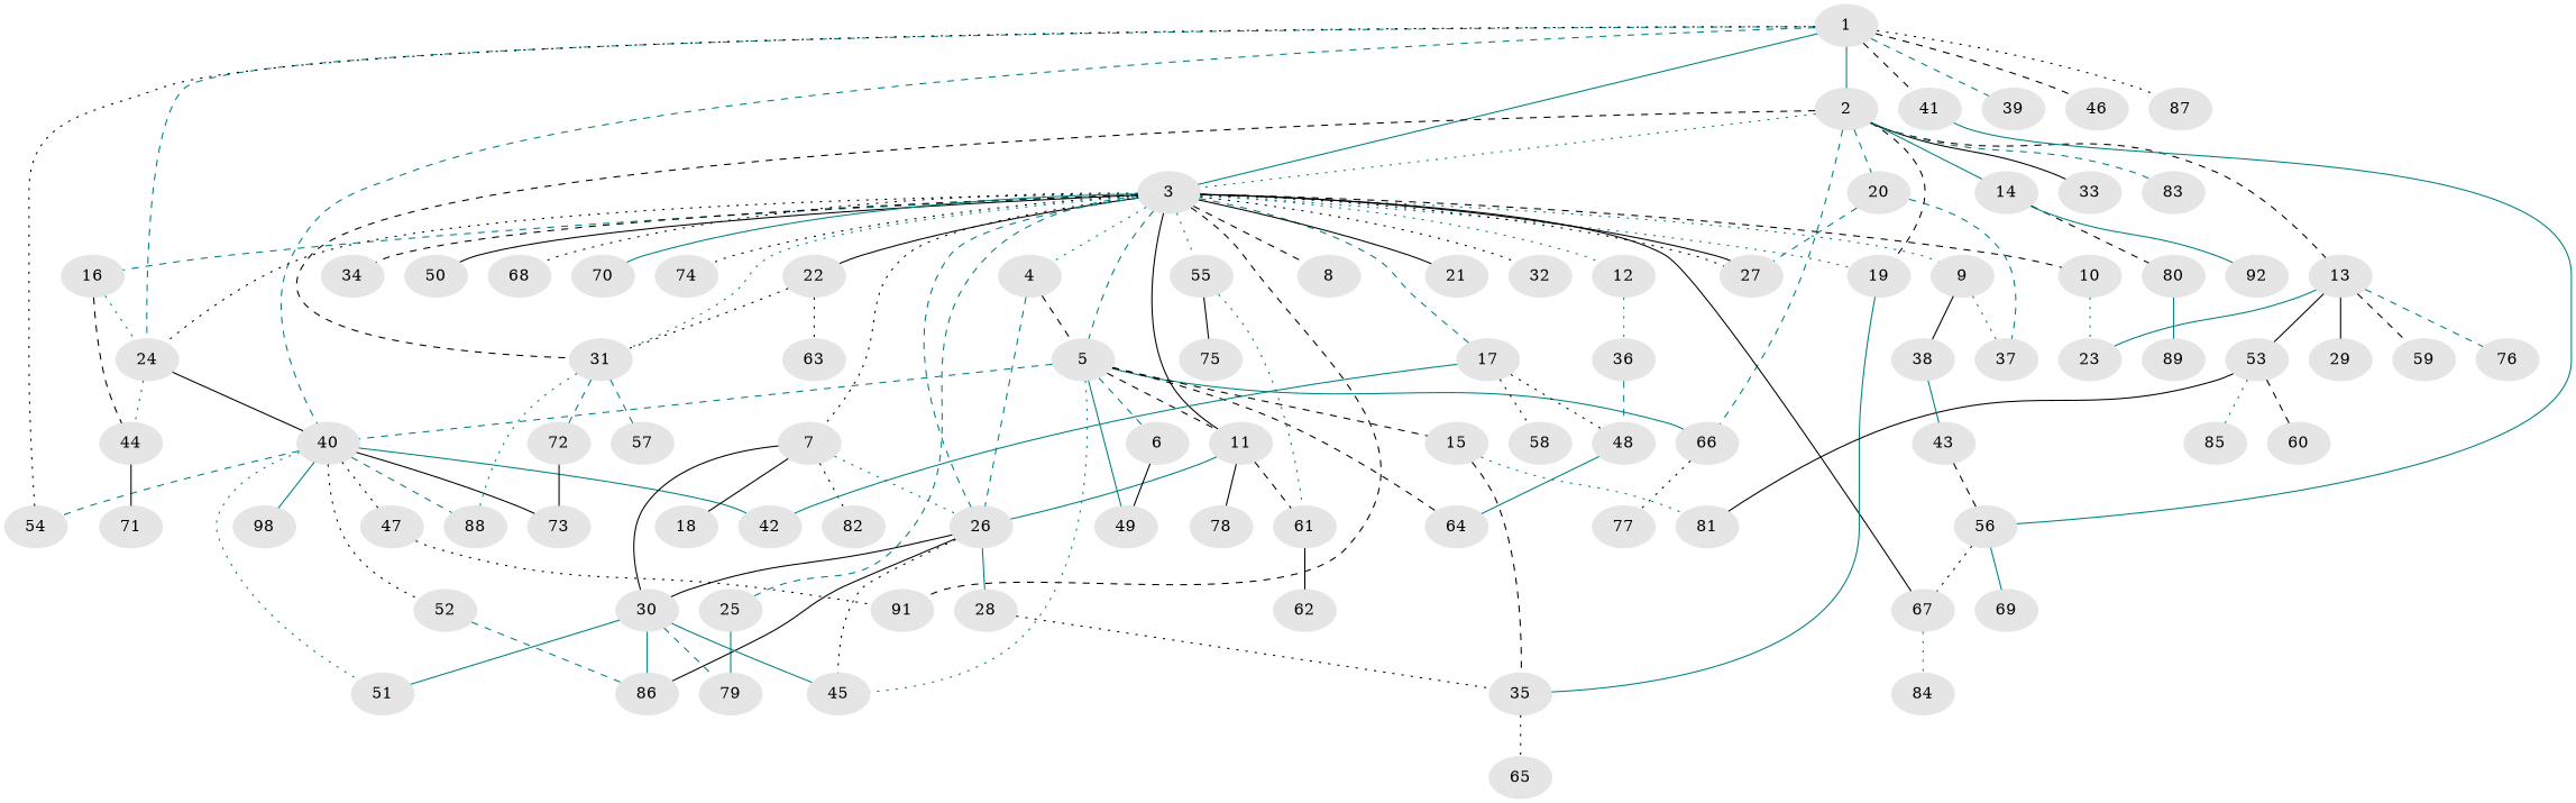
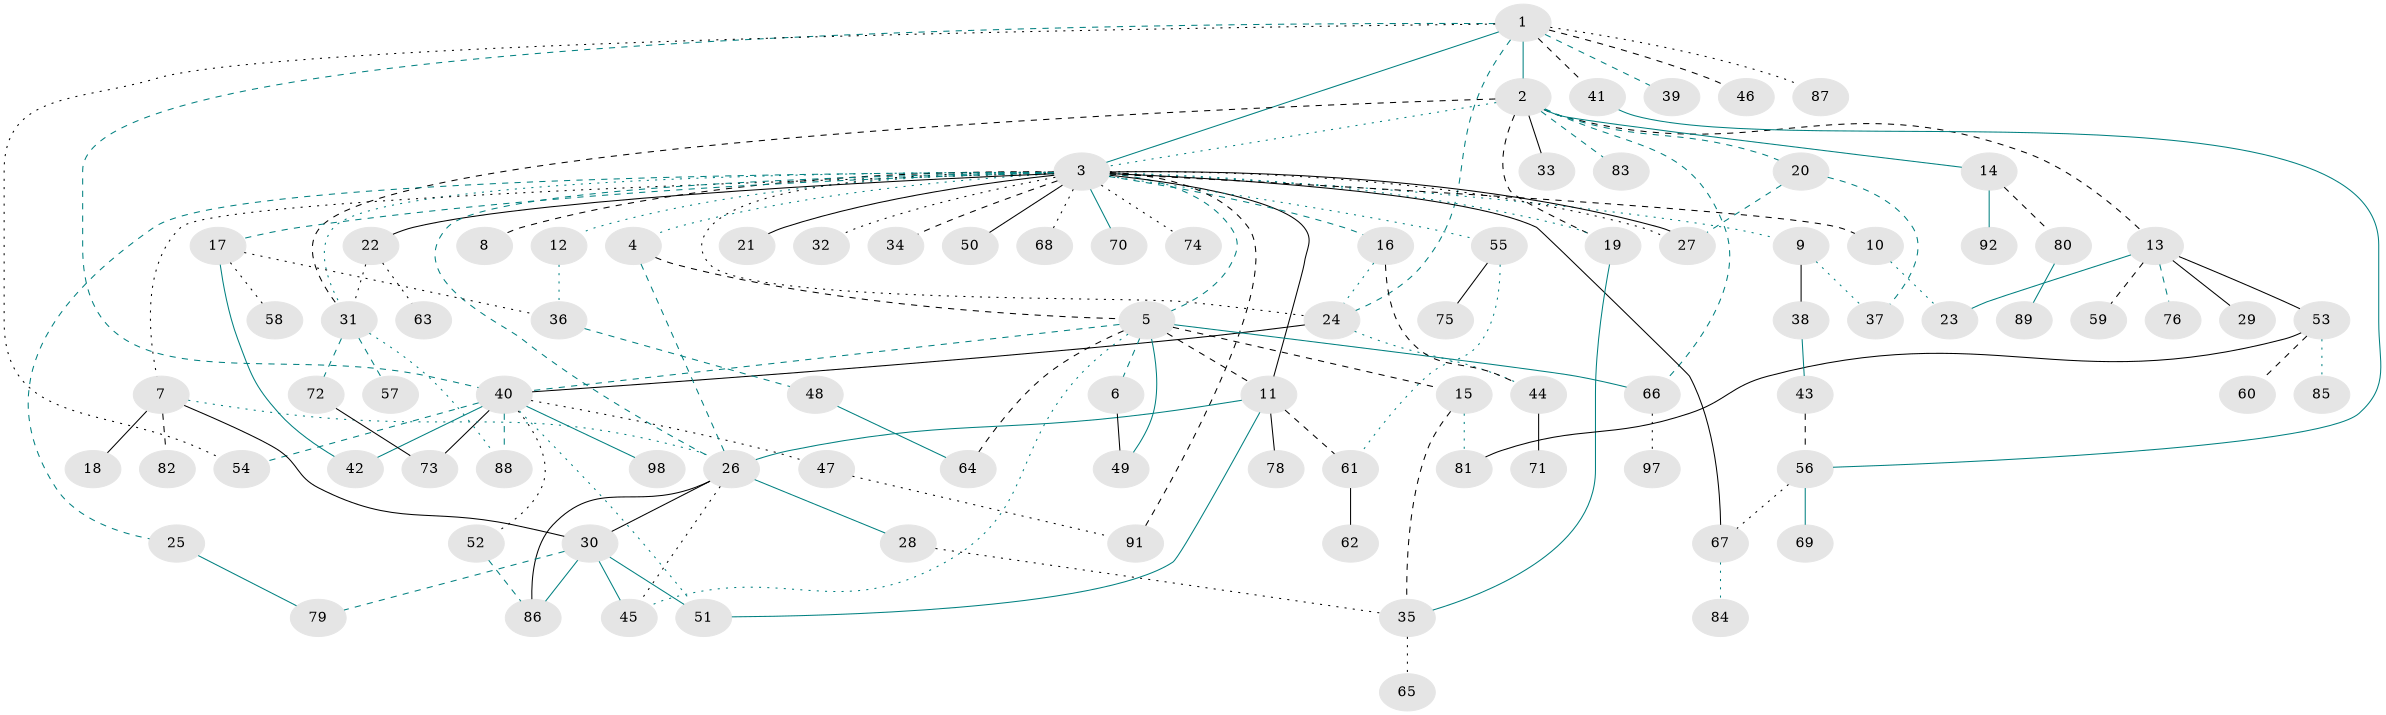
  graph {
    node [color=gray90 style=filled]
    edge [color=teal style=solid]
    1
    2
    3
    24
    39
    40
    41
    46
    54
    87
    13
    14
    19
    20
    31
    33
    66
    83
    4
    5
    7
    8
    9
    10
    11
    12
    16
    17
    21
    22
    25
    26
    27
    32
    34
    50
    55
    67
    68
    70
    74
    91
    44
    51
    88
    42
    47
    52
    73
    n50 [label=98]
    56
    23
    29
    53
    59
    76
    80
    92
    35
    37
    57
    72
-   77
+   77 [label=97]
    6
    15
    45
    49
    64
    18
    30
    82
    38
    61
    78
    36
    48
    58
    63
    79
    28
    86
    75
    84
    81
    43
    62
    60
    85
    89
    65
    71
    69
    1 -- 2
    1 -- 3
    1 -- 24 [style=dashed]
    1 -- 39 [style=dashed]
    1 -- 40 [style=dashed]
    1 -- 41 [color=black style=dashed]
    1 -- 46 [color=black style=dashed]
    1 -- 54 [color=black style=dotted]
    1 -- 87 [color=black style=dotted]
    2 -- 3 [style=dotted]
    2 -- 13 [color=black style=dashed]
    2 -- 14
    2 -- 19 [color=black style=dashed]
    2 -- 20 [style=dashed]
    2 -- 31 [color=black style=dashed]
    2 -- 33 [color=black]
    2 -- 66 [style=dashed]
    2 -- 83 [style=dashed]
    3 -- 24 [color=black style=dotted]
    3 -- 19 [style=dotted]
    3 -- 31 [style=dotted]
    3 -- 4 [style=dotted]
    3 -- 5 [style=dashed]
    3 -- 7 [color=black style=dotted]
    3 -- 8 [color=black style=dashed]
    3 -- 9 [style=dotted]
    3 -- 10 [color=black style=dashed]
    3 -- 11 [color=black]
    3 -- 12 [style=dotted]
    3 -- 16 [style=dashed]
    3 -- 17 [style=dashed]
    3 -- 21 [color=black]
    3 -- 22 [color=black]
    3 -- 25 [style=dashed]
    3 -- 26 [style=dashed]
    3 -- 27 [color=black style=dotted]
    3 -- 27 [color=black]
    3 -- 32 [color=black style=dotted]
    3 -- 34 [color=black style=dashed]
    3 -- 50 [color=black]
    3 -- 55 [style=dotted]
    3 -- 67 [color=black]
    3 -- 68 [color=black style=dotted]
    3 -- 70
    3 -- 74 [color=black style=dotted]
    3 -- 91 [color=black style=dashed]
    24 -- 40 [color=black]
    24 -- 44 [style=dotted]
    40 -- 54 [style=dashed]
    40 -- 51 [style=dotted]
    40 -- 88 [style=dashed]
    40 -- 42
    40 -- 47 [color=black style=dotted]
    40 -- 52 [color=black style=dotted]
    40 -- 73 [color=black]
    40 -- n50
    41 -- 56
    13 -- 23
    13 -- 29 [color=black]
    13 -- 53 [color=black]
    13 -- 59 [color=black style=dashed]
    13 -- 76 [style=dashed]
    14 -- 80 [color=black style=dashed]
    14 -- 92
    19 -- 35
    20 -- 27 [style=dashed]
    20 -- 37 [style=dashed]
    31 -- 88 [style=dotted]
    31 -- 57 [style=dashed]
    31 -- 72 [style=dashed]
    66 -- 77 [color=black style=dotted]
    4 -- 5 [color=black style=dashed]
    4 -- 26 [style=dashed]
    5 -- 40 [style=dashed]
    5 -- 66
    5 -- 11 [color=black style=dashed]
    5 -- 6 [style=dashed]
    5 -- 15 [color=black style=dashed]
    5 -- 45 [style=dotted]
    5 -- 49
    5 -- 64 [color=black style=dashed]
    7 -- 26 [style=dotted]
    7 -- 18 [color=black]
    7 -- 30 [color=black]
-   7 -- 82 [color=black style=dotted]
+   7 -- 82 [color=black style=dashed]
    9 -- 37 [style=dotted]
    9 -- 38 [color=black]
    10 -- 23 [style=dotted]
    11 -- 26
+   11 -- 51
    11 -- 61 [color=black style=dashed]
    11 -- 78 [color=black]
    12 -- 36 [style=dotted]
    16 -- 24 [style=dotted]
    16 -- 44 [color=black style=dashed]
    17 -- 42
-   17 -- 48 [color=black style=dotted]
+   17 -- 36 [color=black style=dotted]
    17 -- 58 [color=black style=dotted]
    22 -- 31 [color=black style=dotted]
    22 -- 63 [color=black style=dotted]
    25 -- 79
    26 -- 45 [color=black style=dotted]
    26 -- 30 [color=black]
    26 -- 28
    26 -- 86 [color=black]
    55 -- 61 [style=dotted]
    55 -- 75 [color=black]
    67 -- 84 [style=dotted]
    44 -- 71 [color=black]
    47 -- 91 [color=black style=dotted]
    52 -- 86 [style=dashed]
    56 -- 67 [color=black style=dotted]
    56 -- 69
    53 -- 81 [color=black]
    53 -- 60 [color=black style=dashed]
    53 -- 85 [style=dotted]
    80 -- 89
    35 -- 65 [color=black style=dotted]
    72 -- 73 [color=black]
    6 -- 49 [color=black]
    15 -- 35 [color=black style=dashed]
    15 -- 81 [style=dotted]
    30 -- 51
    30 -- 45
    30 -- 79 [style=dashed]
    30 -- 86
    38 -- 43
    61 -- 62 [color=black]
    36 -- 48 [style=dashed]
    48 -- 64
    28 -- 35 [color=black style=dotted]
    43 -- 56 [color=black style=dashed]
  }
